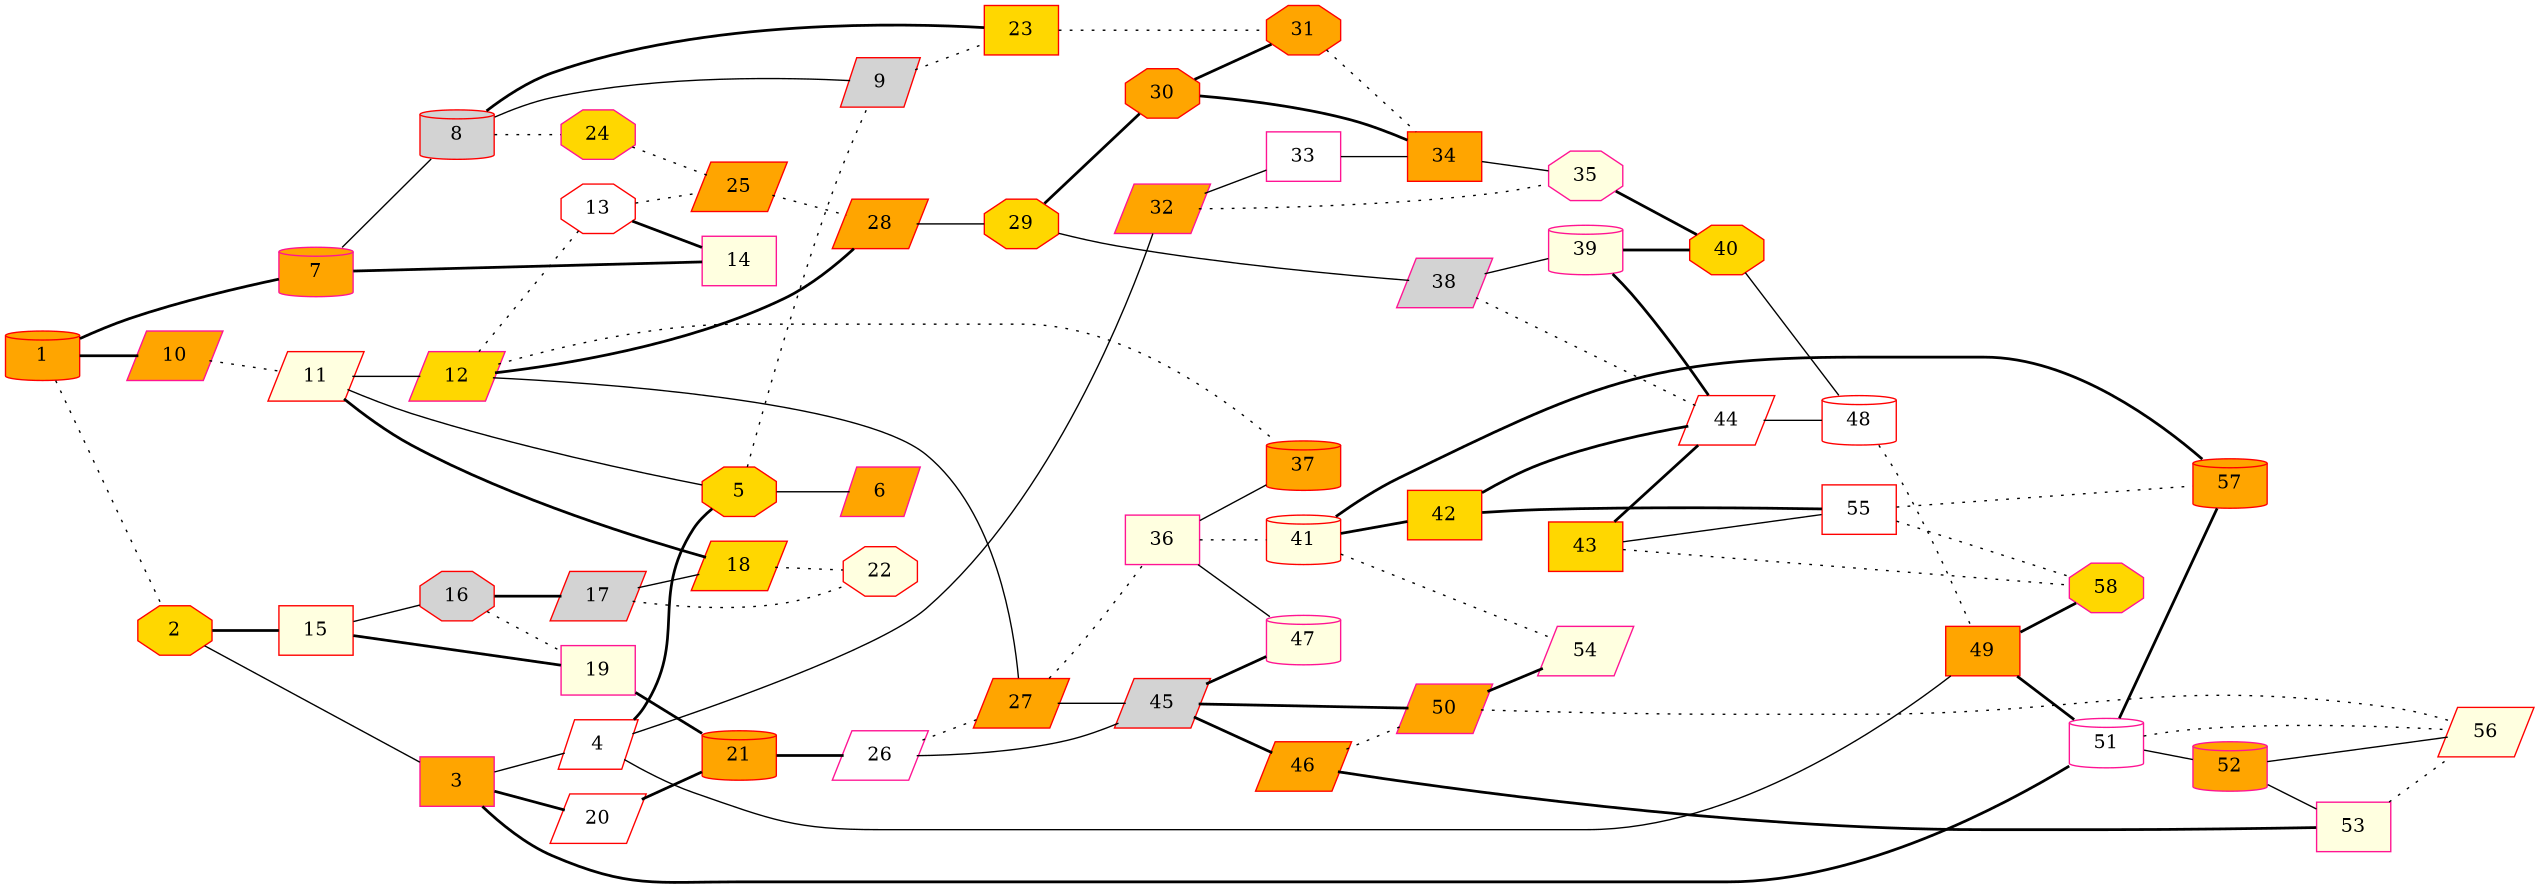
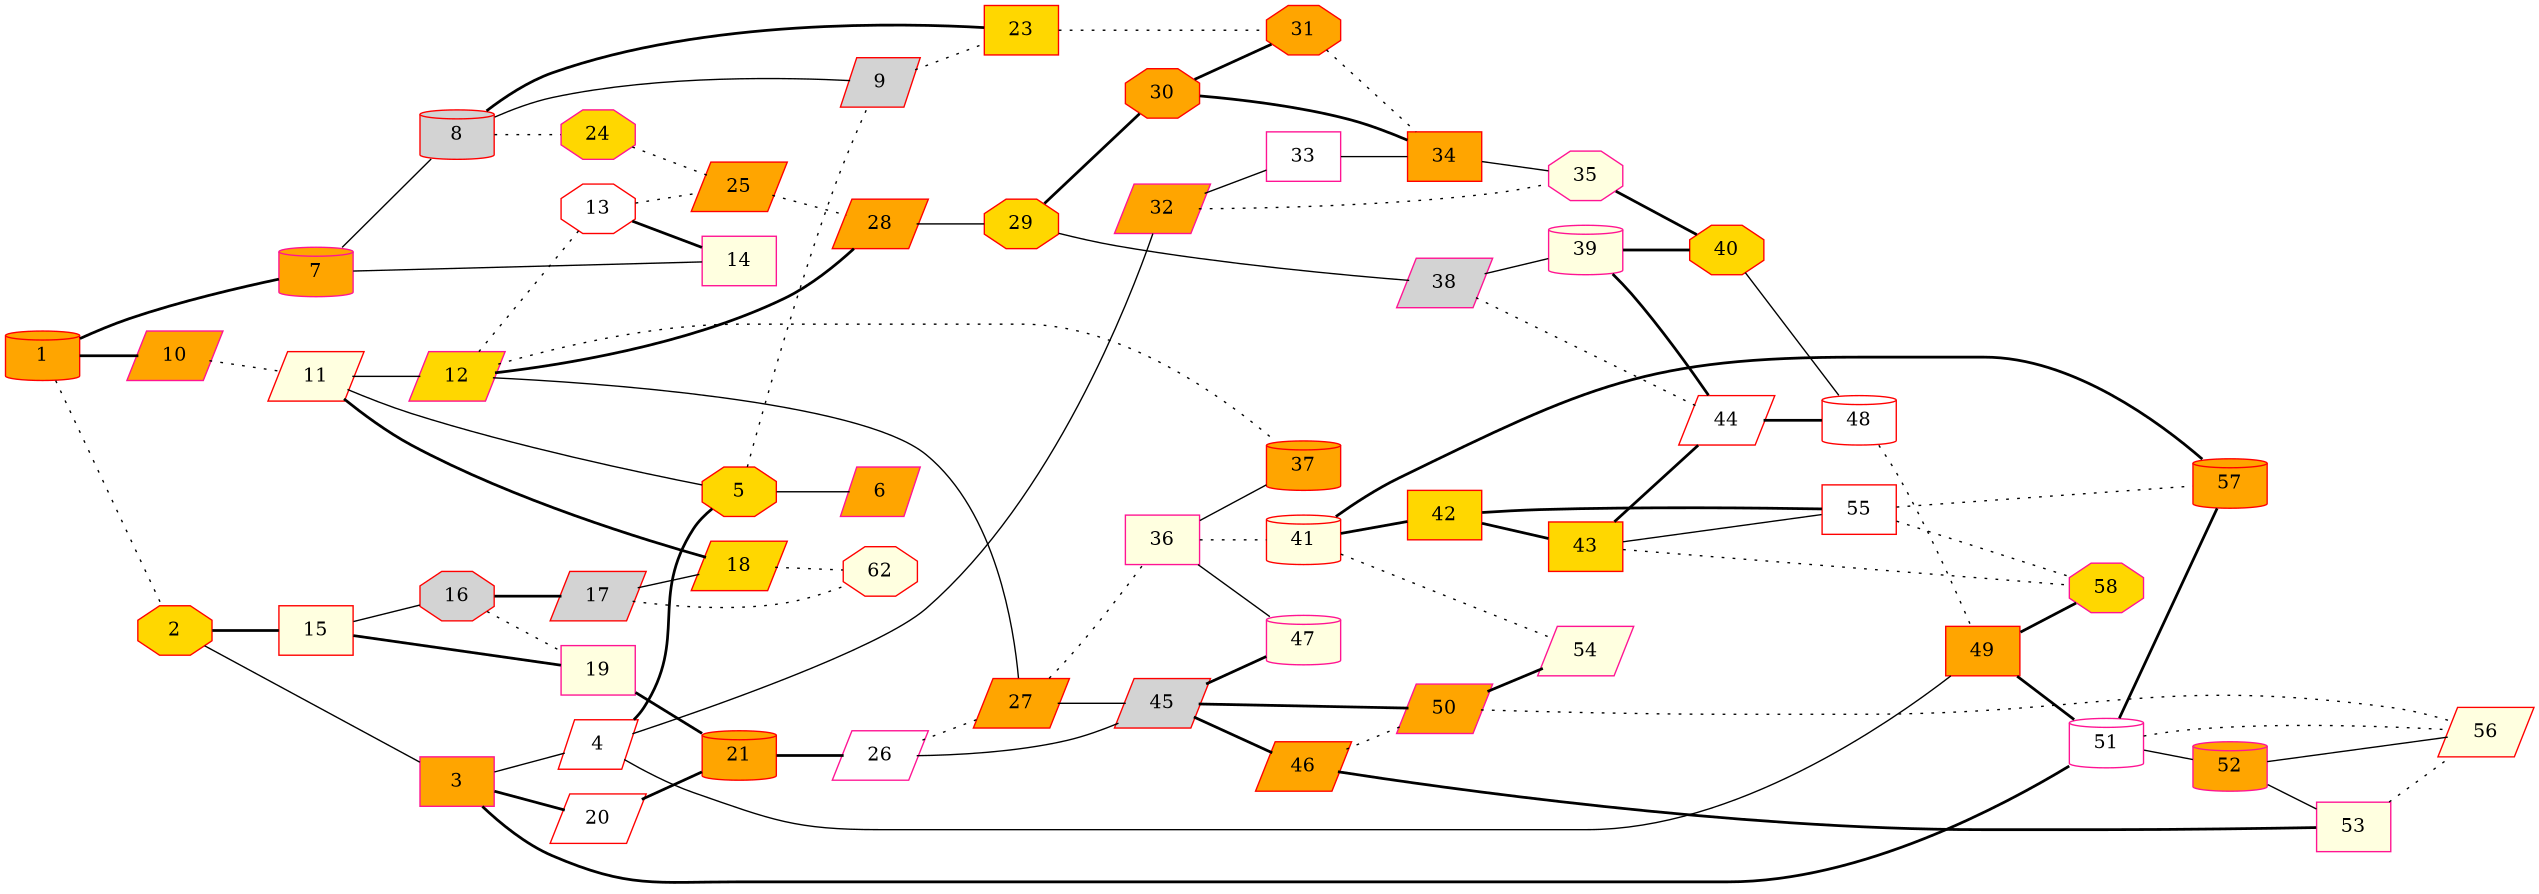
  graph {
    rankdir=LR
    node [color=red fillcolor=orange shape=parallelogram style=filled]
    edge [style=bold weight=1.0]
    1 [shape=cylinder]
    2 [fillcolor=gold shape=octagon]
    7 [color=deeppink shape=cylinder]
    10 [color=deeppink]
    3 [color=deeppink shape=box]
    15 [fillcolor=lightyellow shape=box]
    8 [fillcolor=lightgrey shape=cylinder]
    14 [color=deeppink fillcolor=lightyellow shape=box]
    11 [fillcolor=lightyellow]
    4 [fillcolor=white]
    20 [fillcolor=white]
    51 [color=deeppink fillcolor=white shape=cylinder]
    16 [fillcolor=lightgrey shape=octagon]
    19 [color=deeppink fillcolor=lightyellow shape=box]
    5 [fillcolor=gold shape=octagon]
    32 [color=deeppink]
    49 [shape=box]
    21 [shape=cylinder]
    57 [shape=cylinder]
    56 [fillcolor=lightyellow]
    52 [color=deeppink shape=cylinder]
    6 [color=deeppink]
    9 [fillcolor=lightgrey]
    33 [color=deeppink fillcolor=white shape=box]
    35 [color=deeppink fillcolor=lightyellow shape=octagon]
    58 [color=deeppink fillcolor=gold shape=octagon]
    23 [fillcolor=gold shape=box]
    24 [color=deeppink fillcolor=gold shape=octagon]
    31 [shape=octagon]
    25
    12 [color=deeppink fillcolor=gold]
    18 [fillcolor=gold]
    13 [fillcolor=white shape=octagon]
    27
    28
    37 [shape=cylinder]
-   22 [fillcolor=lightyellow shape=octagon]
+   22 [fillcolor=lightyellow shape=octagon label=62]
    45 [fillcolor=lightgrey]
    36 [color=deeppink fillcolor=lightyellow shape=box]
    29 [fillcolor=gold shape=octagon]
    17 [fillcolor=lightgrey]
    26 [color=deeppink fillcolor=white]
    50 [color=deeppink]
    46
    53 [color=deeppink fillcolor=lightyellow shape=box]
    34 [shape=box]
    47 [color=deeppink fillcolor=lightyellow shape=cylinder]
    41 [fillcolor=lightyellow shape=cylinder]
    30 [shape=octagon]
    38 [color=deeppink fillcolor=lightgrey]
    39 [color=deeppink fillcolor=lightyellow shape=cylinder]
    44 [fillcolor=white]
    40 [fillcolor=gold shape=octagon]
    48 [fillcolor=white shape=cylinder]
    42 [fillcolor=gold shape=box]
    54 [color=deeppink fillcolor=lightyellow]
    43 [fillcolor=gold shape=box]
    55 [fillcolor=white shape=box]
    1 -- 2 [style=dotted]
    1 -- 7 [weight=2.0]
    1 -- 10 [weight=2.0]
    2 -- 3 [style=solid]
    2 -- 15
    7 -- 8 [style=solid weight=2.0]
-   7 -- 14 [weight=2.0]
+   7 -- 14 [style=solid weight=2.0]
    10 -- 11 [style=dotted]
    3 -- 4 [style=solid]
    3 -- 20
    3 -- 51
    15 -- 16 [style=solid]
    15 -- 19
    8 -- 9 [style=solid]
    8 -- 23
    8 -- 24 [style=dotted weight=2.0]
    11 -- 5 [style=solid]
    11 -- 12 [style=solid weight=2.0]
    11 -- 18
    4 -- 5
    4 -- 32 [style=solid]
    4 -- 49 [style=solid]
    20 -- 21
    51 -- 57
    51 -- 56 [style=dotted]
    51 -- 52 [style=solid weight=2.0]
    16 -- 19 [style=dotted]
    16 -- 17 [weight=4.0]
    19 -- 21
    5 -- 6 [style=solid weight=2.0]
    5 -- 9 [style=dotted]
    32 -- 33 [style=solid]
    32 -- 35 [style=dotted]
    49 -- 51
    49 -- 58
    21 -- 26
    52 -- 56 [style=solid]
    52 -- 53 [style=solid]
    9 -- 23 [style=dotted]
    33 -- 34 [style=solid weight=2.0]
    35 -- 40 [weight=2.0]
    23 -- 31 [style=dotted]
    24 -- 25 [style=dotted]
    31 -- 34 [style=dotted]
    25 -- 28 [style=dotted]
    12 -- 13 [style=dotted]
    12 -- 27 [style=solid]
    12 -- 28
    12 -- 37 [style=dotted]
    18 -- 22 [style=dotted]
    13 -- 14
    13 -- 25 [style=dotted]
    27 -- 45 [style=solid]
    27 -- 36 [style=dotted]
    28 -- 29 [style=solid]
    45 -- 50
    45 -- 46
    45 -- 47 [weight=2.0]
    36 -- 37 [style=solid weight=2.0]
    36 -- 47 [style=solid]
    36 -- 41 [style=dotted weight=2.0]
    29 -- 30
    29 -- 38 [style=solid]
    17 -- 18 [style=solid]
    17 -- 22 [style=dotted]
    26 -- 27 [style=dotted]
    26 -- 45 [style=solid]
    50 -- 56 [style=dotted]
    50 -- 54 [weight=2.0]
    46 -- 50 [style=dotted weight=2.0]
    46 -- 53 [weight=2.0]
    53 -- 56 [style=dotted]
    34 -- 35 [style=solid weight=2.0]
    41 -- 57
    41 -- 42
    41 -- 54 [style=dotted]
    30 -- 31
    30 -- 34
    38 -- 39 [style=solid]
    38 -- 44 [style=dotted]
    39 -- 44 [weight=2.0]
    39 -- 40 [weight=3.0]
-   44 -- 48 [style=solid]
+   44 -- 48
    40 -- 48 [style=solid]
    48 -- 49 [style=dotted]
-   42 -- 44
+   42 -- 43
    42 -- 55
    43 -- 58 [style=dotted]
    43 -- 44 [weight=2.0]
    43 -- 55 [style=solid weight=2.0]
    55 -- 57 [style=dotted weight=2.0]
    55 -- 58 [style=dotted]
  }
